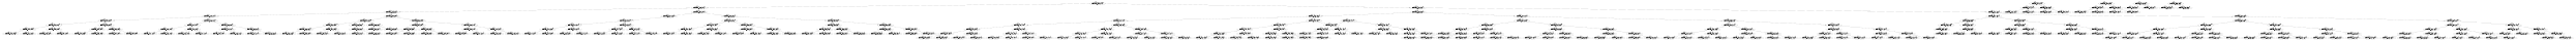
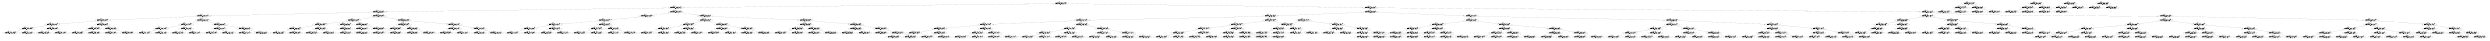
  digraph {
    n1 [label="Node{data=[3942, 3942]}"]
    n2 [label="Node{data=[3106, 3106]}"]
    n3 [label="Node{data=[5151, 5151]}"]
    n4 [label="Node{data=[2343, 2343]}"]
    n5 [label="Node{data=[3910, 3910]}"]
    n6 [label="Node{data=[5030, 5030]}"]
    n7 [label="Node{data=[6818, 6818]}"]
    n8 [label="Node{data=[2100, 2100]}"]
    n9 [label="Node{data=[3090, 3090]}"]
    n10 [label="Node{data=[3150, 3150]}"]
    n11 [label="Node{data=[3926, 3926]}"]
    n12 [label="Node{data=[2092, 2092]}"]
    n13 [label="Node{data=[2108, 2108]}"]
    n14 [label="Node{data=[3042, 3042]}"]
    n15 [label="Node{data=[3098, 3098]}"]
    n16 [label="Node{data=[2075, 2075]}"]
    n17 [label="Node{data=[2096, 2096]}"]
    n18 [label="Node{data=[2104, 2104]}"]
    n19 [label="Node{data=[2206, 2206]}"]
    n20 [label="Node{data=[1990, 1990]}"]
    n21 [label="Node{data=[2090, 2090]}"]
    n22 [label="Node{data=[2094, 2094]}"]
    n23 [label="Node{data=[2098, 2098]}"]
    n24 [label="Node{data=[1952, 1952]}"]
    n25 [label="Node{data=[2022, 2022]}"]
    n26 [label="Node{data=[2089, 2089]}"]
    n27 [label="Node{data=[2091, 2091]}"]
    n28 [label="Node{data=[2093, 2093]}"]
    n29 [label="Node{data=[2095, 2095]}"]
    n30 [label="Node{data=[2097, 2097]}"]
    n31 [label="Node{data=[2099, 2099]}"]
    n32 [label="Node{data=[2102, 2102]}"]
    n33 [label="Node{data=[2106, 2106]}"]
    n34 [label="Node{data=[2121, 2121]}"]
    n35 [label="Node{data=[2308, 2308]}"]
    n36 [label="Node{data=[2101, 2101]}"]
    n37 [label="Node{data=[2103, 2103]}"]
    n38 [label="Node{data=[2105, 2105]}"]
    n39 [label="Node{data=[2107, 2107]}"]
    n40 [label="Node{data=[2109, 2109]}"]
    n41 [label="Node{data=[2138, 2138]}"]
    n42 [label="Node{data=[2274, 2274]}"]
    n43 [label="Node{data=[2323, 2323]}"]
    n44 [label="Node{data=[2930, 2930]}"]
    n45 [label="Node{data=[3086, 3086]}"]
    n46 [label="Node{data=[3088, 3088]}"]
    n47 [label="Node{data=[3094, 3094]}"]
    n48 [label="Node{data=[3102, 3102]}"]
    n49 [label="Node{data=[2886, 2886]}"]
    n50 [label="Node{data=[2975, 2975]}"]
    n51 [label="Node{data=[3080, 3080]}"]
    n52 [label="Node{data=[2825, 2825]}"]
    n53 [label="Node{data=[2929, 2929]}"]
    n54 [label="Node{data=[2931, 2931]}"]
    n55 [label="Node{data=[3015, 3015]}"]
    n56 [label="Node{data=[3048, 3048]}"]
    n57 [label="Node{data=[3085, 3085]}"]
    n58 [label="Node{data=[3087, 3087]}"]
    n59 [label="Node{data=[3089, 3089]}"]
    n60 [label="Node{data=[3092, 3092]}"]
    n61 [label="Node{data=[3096, 3096]}"]
    n62 [label="Node{data=[3100, 3100]}"]
    n63 [label="Node{data=[3104, 3104]}"]
    n64 [label="Node{data=[3091, 3091]}"]
    n65 [label="Node{data=[3093, 3093]}"]
    n66 [label="Node{data=[3095, 3095]}"]
    n67 [label="Node{data=[3097, 3097]}"]
    n68 [label="Node{data=[3099, 3099]}"]
    n69 [label="Node{data=[3101, 3101]}"]
    n70 [label="Node{data=[3103, 3103]}"]
    n71 [label="Node{data=[3105, 3105]}"]
    n72 [label="Node{data=[3142, 3142]}"]
    n73 [label="Node{data=[3918, 3918]}"]
    n74 [label="Node{data=[3934, 3934]}"]
    n75 [label="Node{data=[3110, 3110]}"]
    n76 [label="Node{data=[3146, 3146]}"]
    n77 [label="Node{data=[3108, 3108]}"]
    n78 [label="Node{data=[3140, 3140]}"]
    n79 [label="Node{data=[3144, 3144]}"]
    n80 [label="Node{data=[3148, 3148]}"]
    n81 [label="Node{data=[3107, 3107]}"]
    n82 [label="Node{data=[3109, 3109]}"]
    n83 [label="Node{data=[3139, 3139]}"]
    n84 [label="Node{data=[3141, 3141]}"]
    n85 [label="Node{data=[3143, 3143]}"]
    n86 [label="Node{data=[3145, 3145]}"]
    n87 [label="Node{data=[3147, 3147]}"]
    n88 [label="Node{data=[3149, 3149]}"]
    n89 [label="Node{data=[3440, 3440]}"]
    n90 [label="Node{data=[3414, 3414]}"]
    n91 [label="Node{data=[3532, 3532]}"]
    n92 [label="Node{data=[3906, 3906]}"]
    n93 [label="Node{data=[3904, 3904]}"]
    n94 [label="Node{data=[3908, 3908]}"]
    n95 [label="Node{data=[3151, 3151]}"]
    n96 [label="Node{data=[3427, 3427]}"]
    n97 [label="Node{data=[3500, 3500]}"]
    n98 [label="Node{data=[3901, 3901]}"]
    n99 [label="Node{data=[3903, 3903]}"]
    n100 [label="Node{data=[3905, 3905]}"]
    n101 [label="Node{data=[3907, 3907]}"]
    n102 [label="Node{data=[3909, 3909]}"]
    n103 [label="Node{data=[3914, 3914]}"]
    n104 [label="Node{data=[3922, 3922]}"]
    n105 [label="Node{data=[3930, 3930]}"]
    n106 [label="Node{data=[3938, 3938]}"]
    n107 [label="Node{data=[3912, 3912]}"]
    n108 [label="Node{data=[3916, 3916]}"]
    n109 [label="Node{data=[3920, 3920]}"]
    n110 [label="Node{data=[3924, 3924]}"]
    n111 [label="Node{data=[3911, 3911]}"]
    n112 [label="Node{data=[3913, 3913]}"]
    n113 [label="Node{data=[3915, 3915]}"]
    n114 [label="Node{data=[3917, 3917]}"]
    n115 [label="Node{data=[3919, 3919]}"]
    n116 [label="Node{data=[3921, 3921]}"]
    n117 [label="Node{data=[3923, 3923]}"]
    n118 [label="Node{data=[3925, 3925]}"]
    n119 [label="Node{data=[3928, 3928]}"]
    n120 [label="Node{data=[3932, 3932]}"]
    n121 [label="Node{data=[3936, 3936]}"]
    n122 [label="Node{data=[3940, 3940]}"]
    n123 [label="Node{data=[3927, 3927]}"]
    n124 [label="Node{data=[3929, 3929]}"]
    n125 [label="Node{data=[3931, 3931]}"]
    n126 [label="Node{data=[3933, 3933]}"]
    n127 [label="Node{data=[3935, 3935]}"]
    n128 [label="Node{data=[3937, 3937]}"]
    n129 [label="Node{data=[3939, 3939]}"]
    n130 [label="Node{data=[3941, 3941]}"]
    n131 [label="Node{data=[4563, 4563]}"]
    n132 [label="Node{data=[5101, 5101]}"]
    n133 [label="Node{data=[5571, 5571]}"]
    n134 [label="Node{data=[6850, 6850]}"]
    n135 [label="Node{data=[4012, 4012]}"]
    n136 [label="Node{data=[4579, 4579]}"]
    n137 [label="Node{data=[5046, 5046]}"]
    n138 [label="Node{data=[5135, 5135]}"]
    n139 [label="Node{data=[4004, 4004]}"]
    n140 [label="Node{data=[4225, 4225]}"]
    n141 [label="Node{data=[4951, 4951]}"]
    n142 [label="Node{data=[4575, 4575]}"]
    n143 [label="Node{data=[3946, 3946]}"]
    n144 [label="Node{data=[4008, 4008]}"]
    n145 [label="Node{data=[4108, 4108]}"]
    n146 [label="Node{data=[4229, 4229]}"]
    n147 [label="Node{data=[3944, 3944]}"]
    n148 [label="Node{data=[3948, 3948]}"]
    n149 [label="Node{data=[4006, 4006]}"]
    n150 [label="Node{data=[4010, 4010]}"]
    n151 [label="Node{data=[3943, 3943]}"]
    n152 [label="Node{data=[3945, 3945]}"]
    n153 [label="Node{data=[3947, 3947]}"]
    n154 [label="Node{data=[3972, 3972]}"]
    n155 [label="Node{data=[4005, 4005]}"]
    n156 [label="Node{data=[4007, 4007]}"]
    n157 [label="Node{data=[4009, 4009]}"]
    n158 [label="Node{data=[4011, 4011]}"]
    n159 [label="Node{data=[4032, 4032]}"]
    n160 [label="Node{data=[4223, 4223]}"]
    n161 [label="Node{data=[4227, 4227]}"]
    n162 [label="Node{data=[4277, 4277]}"]
    n163 [label="Node{data=[4013, 4013]}"]
    n164 [label="Node{data=[4107, 4107]}"]
    n165 [label="Node{data=[4109, 4109]}"]
    n166 [label="Node{data=[4224, 4224]}"]
    n167 [label="Node{data=[4226, 4226]}"]
    n168 [label="Node{data=[4228, 4228]}"]
    n169 [label="Node{data=[4263, 4263]}"]
    n170 [label="Node{data=[4562, 4562]}"]
    n171 [label="Node{data=[4571, 4571]}"]
    n172 [label="Node{data=[4567, 4567]}"]
    n173 [label="Node{data=[4947, 4947]}"]
    n174 [label="Node{data=[4991, 4991]}"]
    n175 [label="Node{data=[4565, 4565]}"]
    n176 [label="Node{data=[4569, 4569]}"]
    n177 [label="Node{data=[4573, 4573]}"]
    n178 [label="Node{data=[4577, 4577]}"]
    n179 [label="Node{data=[4564, 4564]}"]
    n180 [label="Node{data=[4566, 4566]}"]
    n181 [label="Node{data=[4568, 4568]}"]
    n182 [label="Node{data=[4570, 4570]}"]
    n183 [label="Node{data=[4572, 4572]}"]
    n184 [label="Node{data=[4574, 4574]}"]
    n185 [label="Node{data=[4576, 4576]}"]
    n186 [label="Node{data=[4578, 4578]}"]
    n187 [label="Node{data=[4885, 4885]}"]
    n188 [label="Node{data=[4949, 4949]}"]
    n189 [label="Node{data=[4953, 4953]}"]
    n190 [label="Node{data=[4993, 4993]}"]
    n191 [label="Node{data=[4587, 4587]}"]
    n192 [label="Node{data=[4946, 4946]}"]
    n193 [label="Node{data=[4948, 4948]}"]
    n194 [label="Node{data=[4950, 4950]}"]
    n195 [label="Node{data=[4952, 4952]}"]
    n196 [label="Node{data=[4954, 4954]}"]
    n197 [label="Node{data=[4992, 4992]}"]
    n198 [label="Node{data=[5029, 5029]}"]
    n199 [label="Node{data=[5038, 5038]}"]
    n200 [label="Node{data=[5054, 5054]}"]
    n201 [label="Node{data=[5127, 5127]}"]
    n202 [label="Node{data=[5143, 5143]}"]
    n203 [label="Node{data=[5034, 5034]}"]
    n204 [label="Node{data=[5042, 5042]}"]
    n205 [label="Node{data=[5050, 5050]}"]
    n206 [label="Node{data=[5058, 5058]}"]
    n207 [label="Node{data=[5032, 5032]}"]
    n208 [label="Node{data=[5036, 5036]}"]
    n209 [label="Node{data=[5040, 5040]}"]
    n210 [label="Node{data=[5044, 5044]}"]
    n211 [label="Node{data=[5033, 5033]}"]
    n212 [label="Node{data=[5035, 5035]}"]
    n213 [label="Node{data=[5037, 5037]}"]
    n214 [label="Node{data=[5039, 5039]}"]
    n215 [label="Node{data=[5041, 5041]}"]
    n216 [label="Node{data=[5043, 5043]}"]
    n217 [label="Node{data=[5045, 5045]}"]
    n218 [label="Node{data=[5048, 5048]}"]
    n219 [label="Node{data=[5052, 5052]}"]
    n220 [label="Node{data=[5056, 5056]}"]
    n221 [label="Node{data=[5060, 5060]}"]
    n222 [label="Node{data=[5047, 5047]}"]
    n223 [label="Node{data=[5049, 5049]}"]
    n224 [label="Node{data=[5051, 5051]}"]
    n225 [label="Node{data=[5053, 5053]}"]
    n226 [label="Node{data=[5055, 5055]}"]
    n227 [label="Node{data=[5057, 5057]}"]
    n228 [label="Node{data=[5059, 5059]}"]
    n229 [label="Node{data=[5061, 5061]}"]
    n230 [label="Node{data=[5123, 5123]}"]
    n231 [label="Node{data=[5131, 5131]}"]
    n232 [label="Node{data=[5139, 5139]}"]
    n233 [label="Node{data=[5147, 5147]}"]
    n234 [label="Node{data=[5121, 5121]}"]
    n235 [label="Node{data=[5125, 5125]}"]
    n236 [label="Node{data=[5129, 5129]}"]
    n237 [label="Node{data=[5133, 5133]}"]
    n238 [label="Node{data=[5120, 5120]}"]
    n239 [label="Node{data=[5122, 5122]}"]
    n240 [label="Node{data=[5124, 5124]}"]
    n241 [label="Node{data=[5126, 5126]}"]
    n242 [label="Node{data=[5128, 5128]}"]
    n243 [label="Node{data=[5130, 5130]}"]
    n244 [label="Node{data=[5132, 5132]}"]
    n245 [label="Node{data=[5134, 5134]}"]
    n246 [label="Node{data=[5137, 5137]}"]
    n247 [label="Node{data=[5141, 5141]}"]
    n248 [label="Node{data=[5145, 5145]}"]
    n249 [label="Node{data=[5149, 5149]}"]
    n250 [label="Node{data=[5136, 5136]}"]
    n251 [label="Node{data=[5138, 5138]}"]
    n252 [label="Node{data=[5140, 5140]}"]
    n253 [label="Node{data=[5142, 5142]}"]
    n254 [label="Node{data=[5144, 5144]}"]
    n255 [label="Node{data=[5146, 5146]}"]
    n256 [label="Node{data=[5148, 5148]}"]
    n257 [label="Node{data=[5150, 5150]}"]
    n258 [label="Node{data=[5563, 5563]}"]
    n259 [label="Node{data=[5579, 5579]}"]
    n260 [label="Node{data=[6834, 6834]}"]
    n261 [label="Node{data=[6879, 6879]}"]
    n262 [label="Node{data=[5155, 5155]}"]
    n263 [label="Node{data=[5567, 5567]}"]
    n264 [label="Node{data=[5575, 5575]}"]
    n265 [label="Node{data=[6605, 6605]}"]
    n266 [label="Node{data=[5526, 5526]}"]
    n267 [label="Node{data=[5569, 5569]}"]
    n268 [label="Node{data=[5153, 5153]}"]
    n269 [label="Node{data=[5152, 5152]}"]
    n270 [label="Node{data=[5154, 5154]}"]
+   n271 [label="Node{data=[5156, 5156]}"]
    n272 [label="Node{data=[5531, 5531]}"]
    n273 [label="Node{data=[5565, 5565]}"]
    n274 [label="Node{data=[5564, 5564]}"]
    n275 [label="Node{data=[5566, 5566]}"]
    n276 [label="Node{data=[5568, 5568]}"]
    n277 [label="Node{data=[5570, 5570]}"]
    n278 [label="Node{data=[5573, 5573]}"]
    n279 [label="Node{data=[5577, 5577]}"]
    n280 [label="Node{data=[5581, 5581]}"]
    n281 [label="Node{data=[6816, 6816]}"]
    n282 [label="Node{data=[5572, 5572]}"]
    n283 [label="Node{data=[5574, 5574]}"]
    n284 [label="Node{data=[5576, 5576]}"]
    n285 [label="Node{data=[5578, 5578]}"]
    n286 [label="Node{data=[5580, 5580]}"]
    n287 [label="Node{data=[5582, 5582]}"]
    n288 [label="Node{data=[6815, 6815]}"]
    n289 [label="Node{data=[6817, 6817]}"]
    n290 [label="Node{data=[6826, 6826]}"]
    n291 [label="Node{data=[6842, 6842]}"]
    n292 [label="Node{data=[6871, 6871]}"]
    n293 [label="Node{data=[9167, 9167]}"]
    n294 [label="Node{data=[6822, 6822]}"]
    n295 [label="Node{data=[6830, 6830]}"]
    n296 [label="Node{data=[6838, 6838]}"]
    n297 [label="Node{data=[6846, 6846]}"]
    n298 [label="Node{data=[6820, 6820]}"]
    n299 [label="Node{data=[6824, 6824]}"]
    n300 [label="Node{data=[6828, 6828]}"]
    n301 [label="Node{data=[6832, 6832]}"]
    n302 [label="Node{data=[6819, 6819]}"]
    n303 [label="Node{data=[6821, 6821]}"]
    n304 [label="Node{data=[6823, 6823]}"]
    n305 [label="Node{data=[6825, 6825]}"]
    n306 [label="Node{data=[6827, 6827]}"]
    n307 [label="Node{data=[6829, 6829]}"]
    n308 [label="Node{data=[6831, 6831]}"]
    n309 [label="Node{data=[6833, 6833]}"]
    n310 [label="Node{data=[6836, 6836]}"]
    n311 [label="Node{data=[6840, 6840]}"]
    n312 [label="Node{data=[6844, 6844]}"]
    n313 [label="Node{data=[6848, 6848]}"]
    n314 [label="Node{data=[6835, 6835]}"]
    n315 [label="Node{data=[6837, 6837]}"]
    n316 [label="Node{data=[6839, 6839]}"]
    n317 [label="Node{data=[6841, 6841]}"]
    n318 [label="Node{data=[6843, 6843]}"]
    n319 [label="Node{data=[6845, 6845]}"]
    n320 [label="Node{data=[6847, 6847]}"]
    n321 [label="Node{data=[6849, 6849]}"]
    n322 [label="Node{data=[6867, 6867]}"]
    n323 [label="Node{data=[6875, 6875]}"]
    n324 [label="Node{data=[6881, 6881]}"]
    n325 [label="Node{data=[9277, 9277]}"]
    n326 [label="Node{data=[6852, 6852]}"]
    n327 [label="Node{data=[6869, 6869]}"]
    n328 [label="Node{data=[6873, 6873]}"]
    n329 [label="Node{data=[6877, 6877]}"]
    n330 [label="Node{data=[6851, 6851]}"]
    n331 [label="Node{data=[6866, 6866]}"]
    n332 [label="Node{data=[6868, 6868]}"]
    n333 [label="Node{data=[6870, 6870]}"]
    n334 [label="Node{data=[6872, 6872]}"]
    n335 [label="Node{data=[6874, 6874]}"]
    n336 [label="Node{data=[6876, 6876]}"]
    n337 [label="Node{data=[6878, 6878]}"]
    n338 [label="Node{data=[6880, 6880]}"]
    n339 [label="Node{data=[6882, 6882]}"]
    n340 [label="Node{data=[9236, 9236]}"]
    n341 [label="Node{data=[9358, 9358]}"]
    n342 [label="Node{data=[9303, 9303]}"]
    n343 [label="Node{data=[9433, 9433]}"]
    n1 -> n2
    n1 -> n3
    n2 -> n4
    n2 -> n5
    n3 -> n6
    n3 -> n7
    n4 -> n8
    n4 -> n9
    n5 -> n10
    n5 -> n11
    n6 -> n131
    n6 -> n132
    n7 -> n133
    n7 -> n134
    n8 -> n12
    n8 -> n13
    n9 -> n14
    n9 -> n15
    n10 -> n72
    n11 -> n73
    n11 -> n74
    n12 -> n16
    n12 -> n17
    n13 -> n18
    n13 -> n19
    n14 -> n44
    n14 -> n45
    n14 -> n46
    n15 -> n47
    n15 -> n48
    n16 -> n20
    n16 -> n21
    n17 -> n22
    n17 -> n23
    n18 -> n32
    n18 -> n33
    n19 -> n34
    n19 -> n35
    n20 -> n24
    n20 -> n25
    n21 -> n26
    n21 -> n27
    n22 -> n28
    n22 -> n29
    n23 -> n30
    n23 -> n31
    n32 -> n36
    n32 -> n37
    n33 -> n38
    n33 -> n39
    n34 -> n40
    n34 -> n41
    n35 -> n42
    n35 -> n43
    n44 -> n49
    n44 -> n50
    n45 -> n51
    n46 -> n58
    n46 -> n59
    n47 -> n60
    n47 -> n61
    n48 -> n62
    n48 -> n63
    n49 -> n52
    n49 -> n53
    n50 -> n54
    n50 -> n55
    n51 -> n56
    n51 -> n57
    n60 -> n64
    n60 -> n65
    n61 -> n66
    n61 -> n67
    n62 -> n68
    n62 -> n69
    n63 -> n70
    n63 -> n71
    n72 -> n75
    n72 -> n76
    n73 -> n103
    n73 -> n104
    n74 -> n105
    n74 -> n106
    n75 -> n77
    n75 -> n78
    n76 -> n79
    n76 -> n80
    n77 -> n81
    n77 -> n82
    n78 -> n83
    n78 -> n84
    n79 -> n85
    n79 -> n86
    n80 -> n87
    n80 -> n88
    n89 -> n90
    n89 -> n91
    n90 -> n95
    n90 -> n96
    n91 -> n97
    n91 -> n98
    n92 -> n93
    n92 -> n94
    n93 -> n99
    n93 -> n100
    n94 -> n101
    n94 -> n102
    n103 -> n107
    n103 -> n108
    n104 -> n109
    n104 -> n110
    n105 -> n119
    n105 -> n120
    n106 -> n121
    n106 -> n122
    n107 -> n111
    n107 -> n112
    n108 -> n113
    n108 -> n114
    n109 -> n115
    n109 -> n116
    n110 -> n117
    n110 -> n118
    n119 -> n123
    n119 -> n124
    n120 -> n125
    n120 -> n126
    n121 -> n127
    n121 -> n128
    n122 -> n129
    n122 -> n130
    n131 -> n135
    n131 -> n136
    n132 -> n137
    n132 -> n138
    n133 -> n258
    n133 -> n259
    n134 -> n260
    n134 -> n261
    n135 -> n139
    n135 -> n140
    n136 -> n141
    n136 -> n142
    n137 -> n199
    n137 -> n200
    n138 -> n201
    n138 -> n202
    n139 -> n143
    n139 -> n144
    n140 -> n145
    n140 -> n146
    n141 -> n173
    n141 -> n174
    n142 -> n177
    n142 -> n178
    n143 -> n147
    n143 -> n148
    n144 -> n149
    n144 -> n150
    n145 -> n159
    n145 -> n160
    n146 -> n161
    n146 -> n162
    n147 -> n151
    n147 -> n152
    n148 -> n153
    n148 -> n154
    n149 -> n155
    n149 -> n156
    n150 -> n157
    n150 -> n158
    n159 -> n163
    n159 -> n164
    n160 -> n165
    n160 -> n166
    n161 -> n167
    n161 -> n168
    n162 -> n169
    n162 -> n170
    n171 -> n142
    n171 -> n172
    n172 -> n175
    n172 -> n176
    n173 -> n187
    n173 -> n188
    n174 -> n189
    n174 -> n190
    n175 -> n179
    n175 -> n180
    n176 -> n181
    n176 -> n182
    n177 -> n183
    n177 -> n184
    n178 -> n185
    n178 -> n186
    n187 -> n191
    n187 -> n192
    n188 -> n193
    n188 -> n194
    n189 -> n195
    n189 -> n196
    n190 -> n197
    n190 -> n198
    n199 -> n203
    n199 -> n204
    n200 -> n205
    n200 -> n206
    n201 -> n230
    n201 -> n231
    n202 -> n232
    n202 -> n233
    n203 -> n207
    n203 -> n208
    n204 -> n209
    n204 -> n210
    n205 -> n218
    n205 -> n219
    n206 -> n220
    n206 -> n221
    n207 -> n211
    n208 -> n212
    n208 -> n213
    n209 -> n214
    n209 -> n215
    n210 -> n216
    n210 -> n217
    n218 -> n222
    n218 -> n223
    n219 -> n224
    n219 -> n225
    n220 -> n226
    n220 -> n227
    n221 -> n228
    n221 -> n229
    n230 -> n234
    n230 -> n235
    n231 -> n236
    n231 -> n237
    n232 -> n246
    n232 -> n247
    n233 -> n248
    n233 -> n249
    n234 -> n238
    n234 -> n239
    n235 -> n240
    n235 -> n241
    n236 -> n242
    n236 -> n243
    n237 -> n244
    n237 -> n245
    n246 -> n250
    n246 -> n251
    n247 -> n252
    n247 -> n253
    n248 -> n254
    n248 -> n255
    n249 -> n256
    n249 -> n257
    n258 -> n262
    n258 -> n263
    n259 -> n264
    n259 -> n265
    n260 -> n290
    n260 -> n291
    n261 -> n292
    n261 -> n293
    n262 -> n266
    n263 -> n267
    n264 -> n278
    n264 -> n279
    n265 -> n280
    n265 -> n281
+   n266 -> n271
    n266 -> n272
    n267 -> n276
    n267 -> n277
    n268 -> n269
    n268 -> n270
    n273 -> n274
    n273 -> n275
    n278 -> n282
    n278 -> n283
    n279 -> n284
    n279 -> n285
    n280 -> n286
    n280 -> n287
    n281 -> n288
    n281 -> n289
    n290 -> n294
    n290 -> n295
    n291 -> n296
    n291 -> n297
    n292 -> n322
    n292 -> n323
    n293 -> n324
    n293 -> n325
    n294 -> n298
    n294 -> n299
    n295 -> n300
    n295 -> n301
    n296 -> n310
    n296 -> n311
    n297 -> n312
    n297 -> n313
    n298 -> n302
    n298 -> n303
    n299 -> n304
    n299 -> n305
    n300 -> n306
    n300 -> n307
    n301 -> n308
    n301 -> n309
    n310 -> n314
    n310 -> n315
    n311 -> n316
    n311 -> n317
    n312 -> n318
    n312 -> n319
    n313 -> n320
    n313 -> n321
    n322 -> n326
    n322 -> n327
    n323 -> n328
    n323 -> n329
    n324 -> n338
    n324 -> n339
    n325 -> n340
    n325 -> n341
    n326 -> n330
    n326 -> n331
    n327 -> n332
    n327 -> n333
    n328 -> n334
    n328 -> n335
    n329 -> n336
    n329 -> n337
    n341 -> n342
    n341 -> n343
  }
